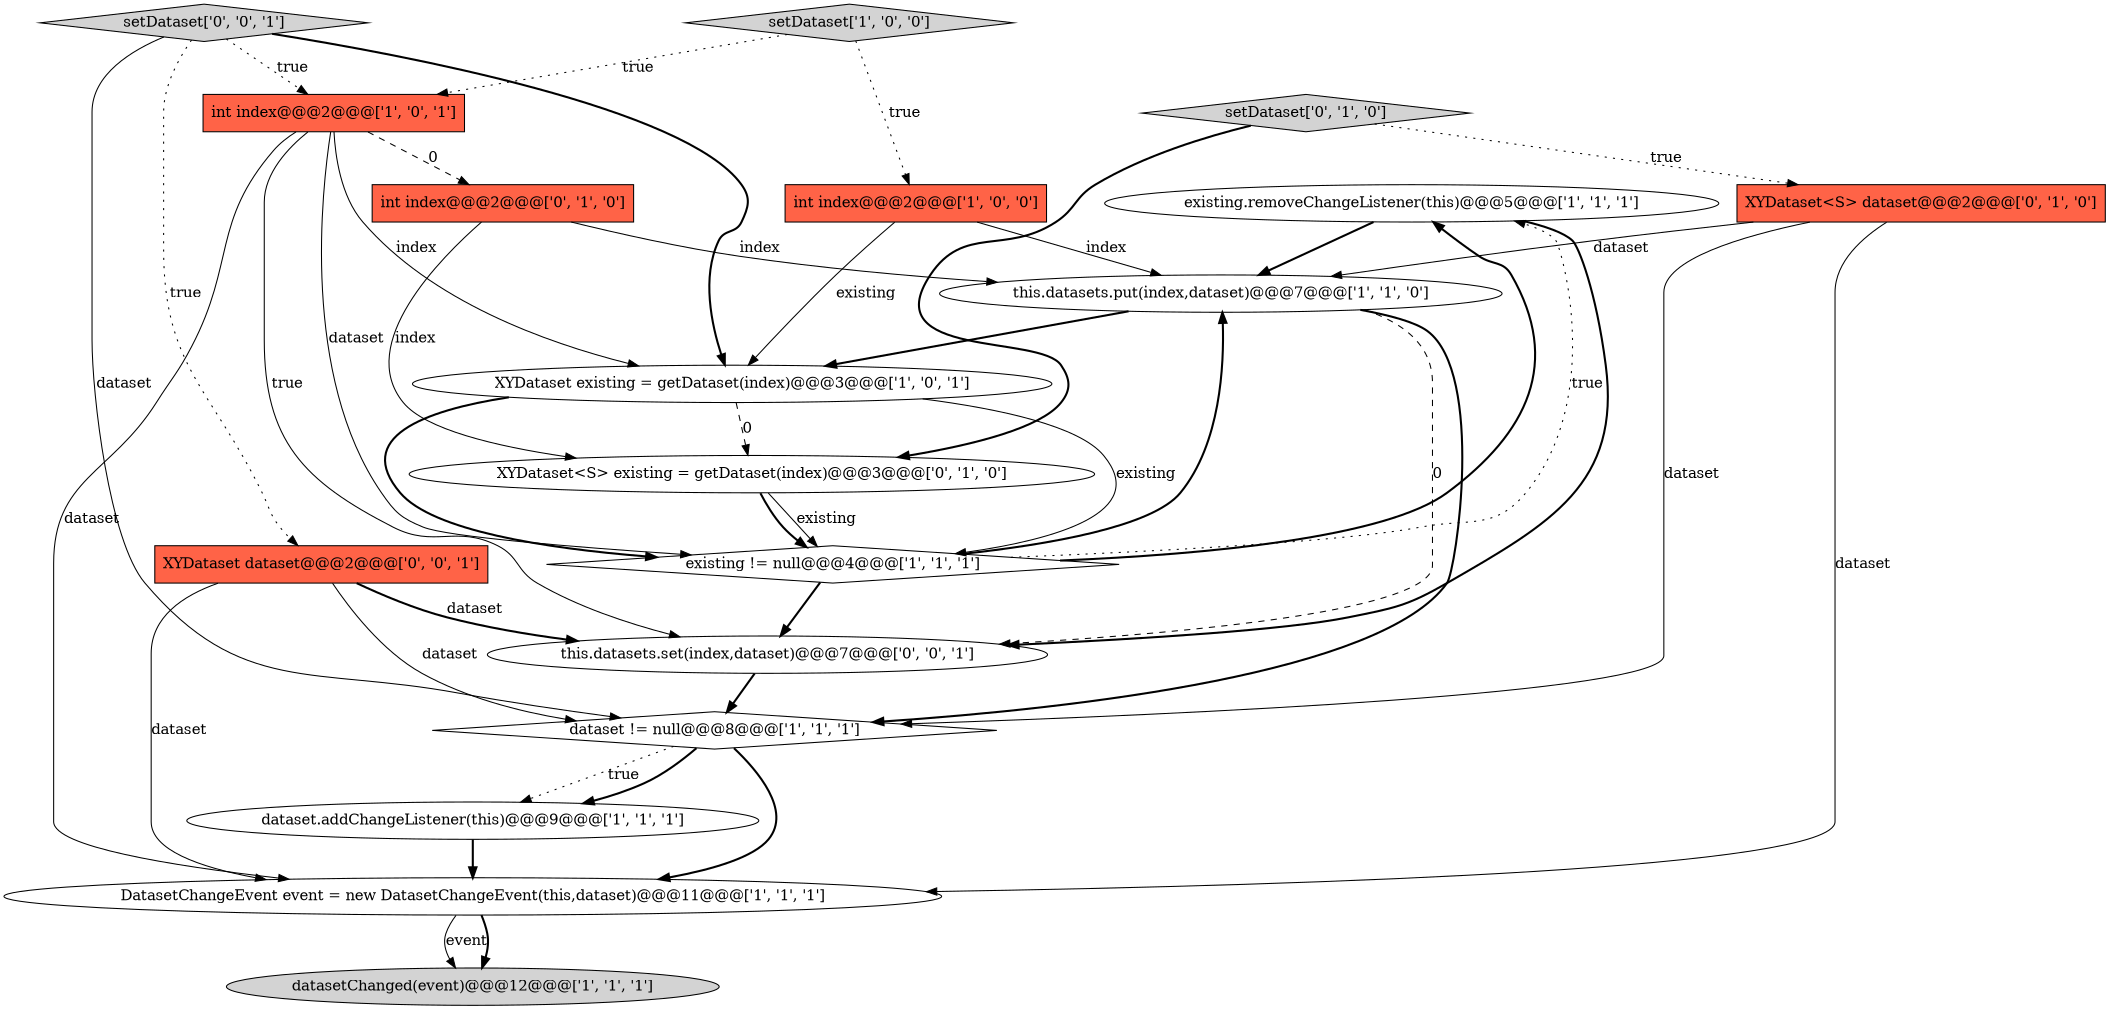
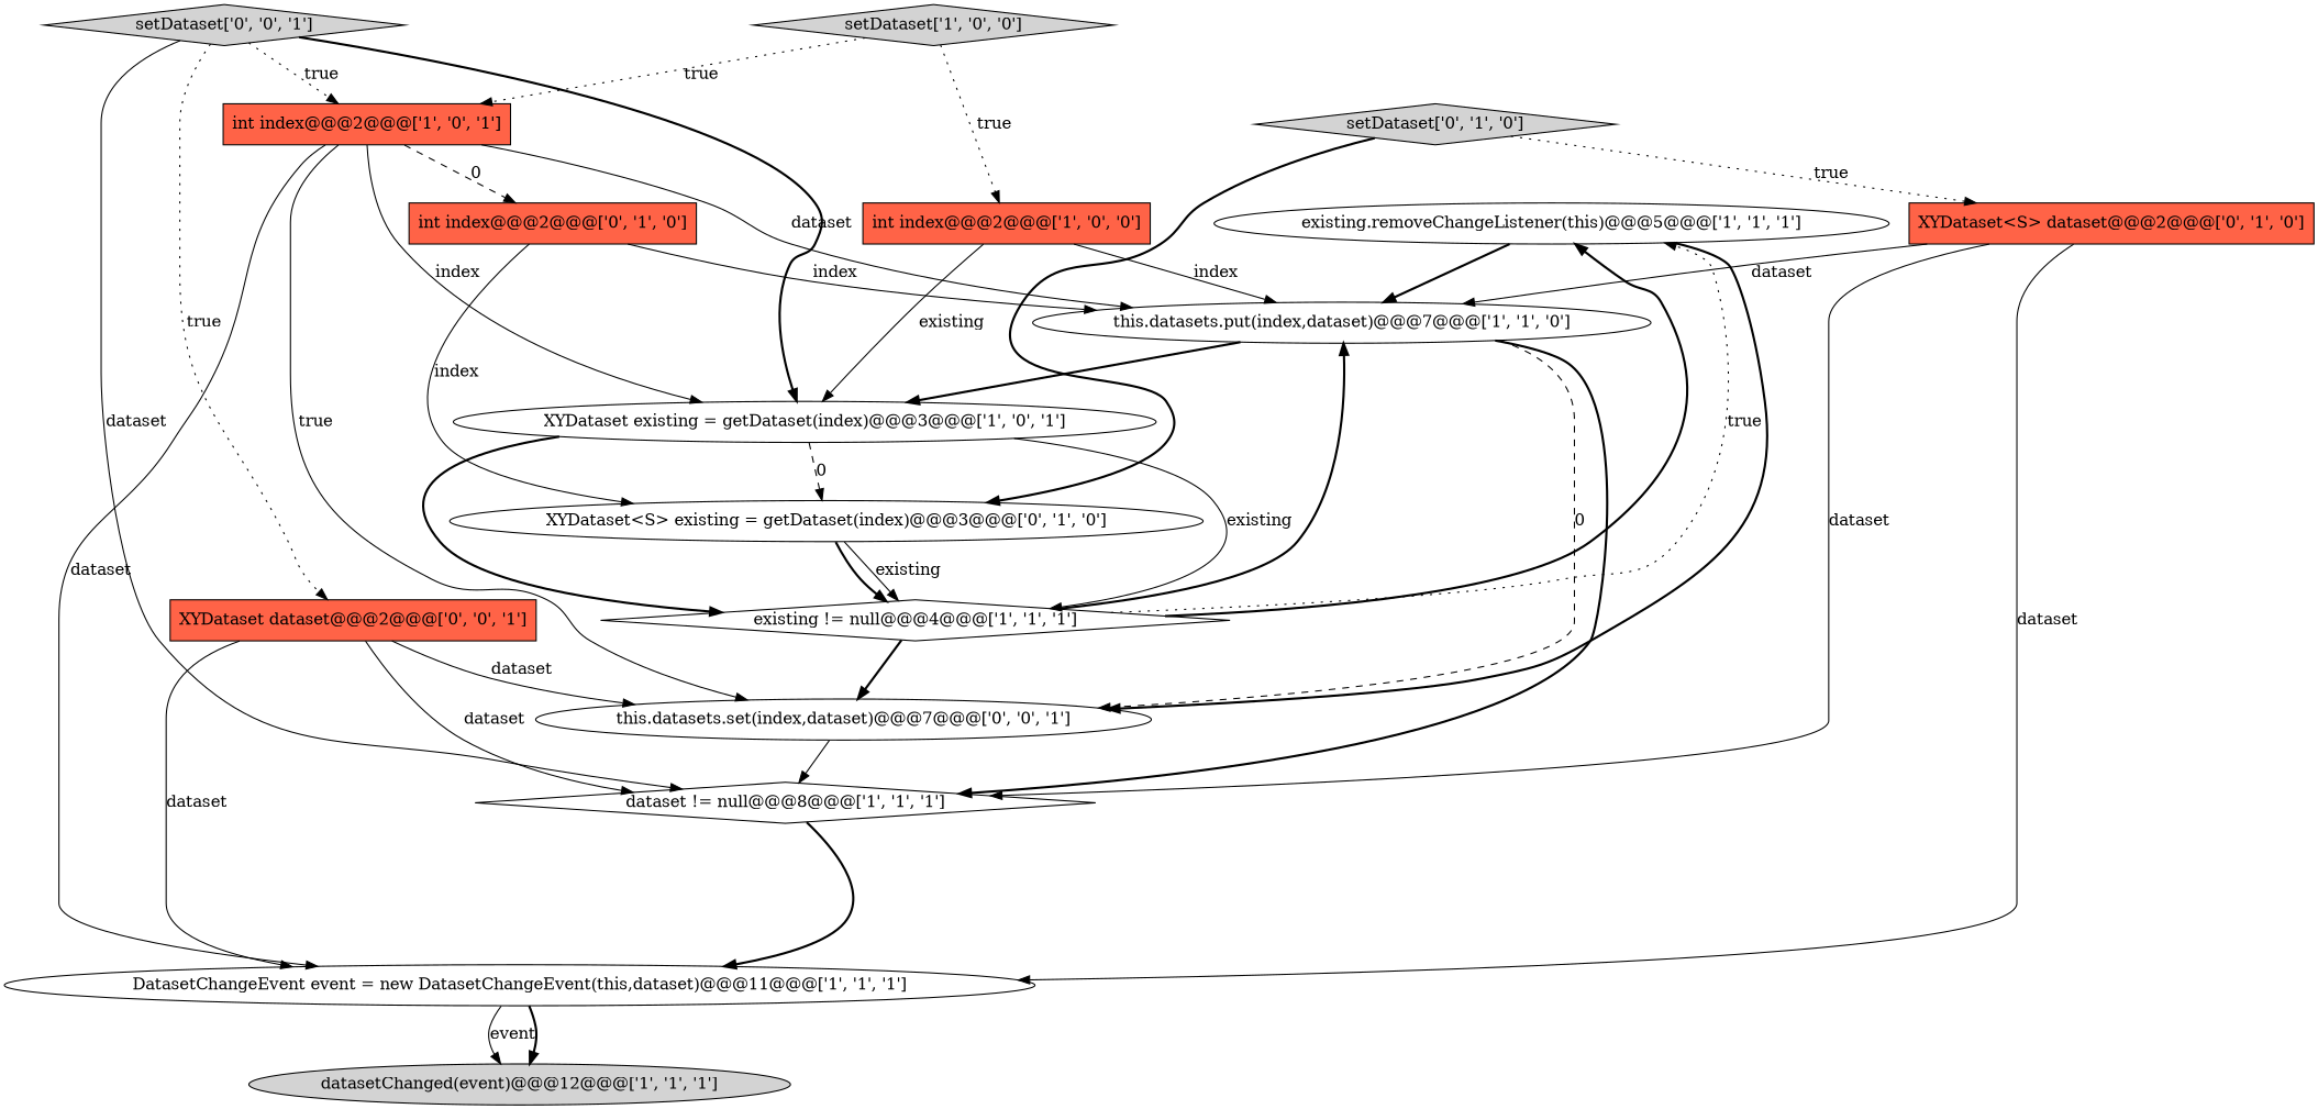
  digraph {
    node [fillcolor=white shape=ellipse style=filled]
    edge [style=solid]
    n1 [label="existing.removeChangeListener(this)@@@5@@@['1', '1', '1']"]
    n2 [label="this.datasets.set(index,dataset)@@@7@@@['0', '0', '1']"]
    n3 [label="this.datasets.put(index,dataset)@@@7@@@['1', '1', '0']"]
    n4 [label="dataset != null@@@8@@@['1', '1', '1']" shape=diamond]
    n5 [label="XYDataset existing = getDataset(index)@@@3@@@['1', '0', '1']"]
    n6 [fillcolor=lightgray label="setDataset['0', '1', '0']" shape=diamond]
    n7 [fillcolor=tomato label="XYDataset<S> dataset@@@2@@@['0', '1', '0']" shape=box]
    n8 [label="XYDataset<S> existing = getDataset(index)@@@3@@@['0', '1', '0']"]
    n9 [fillcolor=tomato label="int index@@@2@@@['0', '1', '0']" shape=box]
    n10 [label="DatasetChangeEvent event = new DatasetChangeEvent(this,dataset)@@@11@@@['1', '1', '1']"]
    n11 [label="existing != null@@@4@@@['1', '1', '1']" shape=diamond]
-   n12 [label="dataset.addChangeListener(this)@@@9@@@['1', '1', '1']"]
    n13 [fillcolor=lightgray label="setDataset['1', '0', '0']" shape=diamond]
    n14 [fillcolor=tomato label="int index@@@2@@@['1', '0', '0']" shape=box]
    n15 [fillcolor=tomato label="int index@@@2@@@['1', '0', '1']" shape=box]
    n16 [fillcolor=tomato label="XYDataset dataset@@@2@@@['0', '0', '1']" shape=box]
    n17 [fillcolor=lightgray label="datasetChanged(event)@@@12@@@['1', '1', '1']"]
    n18 [fillcolor=lightgray label="setDataset['0', '0', '1']" shape=diamond]
    n1 -> n2 [style=bold]
    n1 -> n3 [style=bold]
-   n2 -> n4 [style=bold]
+   n2 -> n4
    n3 -> n2 [label=0 style=dashed]
    n3 -> n4 [style=bold]
    n3 -> n5 [style=bold]
    n4 -> n10 [style=bold]
-   n4 -> n12 [label=true style=dotted]
-   n4 -> n12 [style=bold]
    n5 -> n8 [label=0 style=dashed]
    n5 -> n11 [label=existing]
    n5 -> n11 [style=bold]
    n6 -> n7 [label=true style=dotted]
    n6 -> n8 [style=bold]
    n7 -> n3 [label=dataset]
    n7 -> n4 [label=dataset]
    n7 -> n10 [label=dataset]
    n8 -> n11 [label=existing]
    n8 -> n11 [style=bold]
    n9 -> n3 [label=index]
    n9 -> n8 [label=index]
    n10 -> n17 [label=event]
    n10 -> n17 [style=bold]
    n11 -> n1 [label=true style=dotted]
    n11 -> n1 [style=bold]
    n11 -> n2 [style=bold]
    n11 -> n3 [style=bold]
-   n12 -> n10 [style=bold]
    n13 -> n14 [label=true style=dotted]
    n13 -> n15 [label=true style=dotted]
    n14 -> n3 [label=index]
    n14 -> n5 [label=existing]
    n15 -> n2 [label=true]
-   n15 -> n11 [label=dataset]
+   n15 -> n3 [label=dataset]
    n15 -> n5 [label=index]
    n15 -> n9 [label=0 style=dashed]
    n15 -> n10 [label=dataset]
-   n16 -> n2 [label=dataset style=bold]
+   n16 -> n2 [label=dataset]
    n16 -> n4 [label=dataset]
    n16 -> n10 [label=dataset]
    n18 -> n4 [label=dataset]
    n18 -> n5 [style=bold]
    n18 -> n15 [label=true style=dotted]
    n18 -> n16 [label=true style=dotted]
  }
